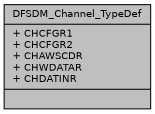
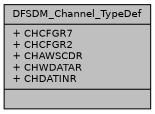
  digraph {
-   n1 [color=black fillcolor=grey75 fontcolor=black fontname=Helvetica fontsize=10 height=0.2 label="{DFSDM_Channel_TypeDef\n|+ CHCFGR1\l+ CHCFGR2\l+ CHAWSCDR\l+ CHWDATAR\l+ CHDATINR\l|}" shape=record style=filled width=0.4]
+   n1 [color=black fillcolor=grey75 fontcolor=black fontname=Helvetica fontsize=10 height=0.2 label="{DFSDM_Channel_TypeDef\n|+ CHCFGR7\l+ CHCFGR2\l+ CHAWSCDR\l+ CHWDATAR\l+ CHDATINR\l|}" shape=record style=filled width=0.4]
  }
